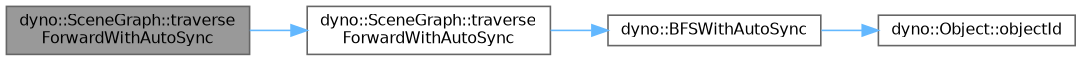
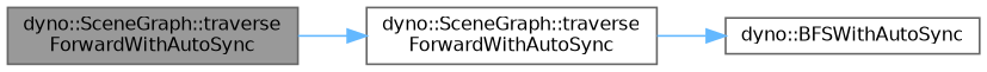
  digraph {
    rankdir=LR
    node [color=grey40 fillcolor=white fontname=Helvetica fontsize=10 shape=box style=filled]
    edge [color=steelblue1 fontname=Helvetica fontsize=10 labelfontname=Helvetica labelfontsize=10 style=solid]
    n1 [color=gray40 fillcolor=grey60 fontcolor=black height=0.2 label="dyno::SceneGraph::traverse\lForwardWithAutoSync" width=0.4]
    n2 [height=0.2 label="dyno::SceneGraph::traverse\lForwardWithAutoSync" width=0.4]
    n3 [height=0.2 label="dyno::BFSWithAutoSync" width=0.4]
-   n4 [height=0.2 label="dyno::Object::objectId" width=0.4]
    n1 -> n2
    n2 -> n3
-   n3 -> n4
  }
